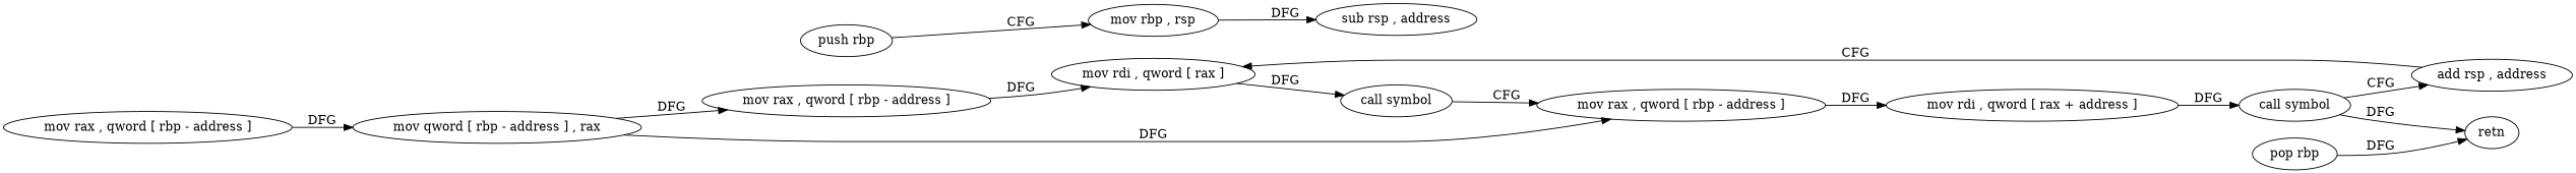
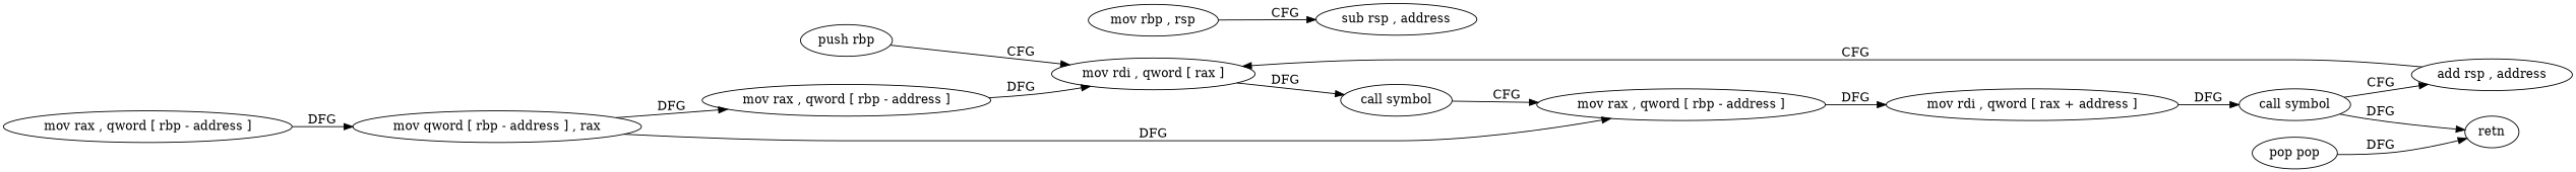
  digraph {
    rankdir=LR
    n1 [label="push rbp"]
    n2 [label="mov rbp , rsp"]
    n3 [label="sub rsp , address"]
    n4 [label="mov rax , qword [ rbp - address ]"]
    n5 [label="mov qword [ rbp - address ] , rax"]
    n6 [label="mov rax , qword [ rbp - address ]"]
    n7 [label="mov rax , qword [ rbp - address ]"]
    n8 [label="mov rdi , qword [ rax ]"]
    n9 [label="mov rdi , qword [ rax + address ]"]
    n10 [label="call symbol"]
    n11 [label="call symbol"]
    n12 [label="add rsp , address"]
    n13 [label=retn]
-   n14 [label="pop rbp"]
-   n1 -> n2 [label=CFG]
-   n2 -> n3 [label=DFG]
+   n14 [label="pop pop"]
+   n1 -> n8 [label=CFG]
+   n2 -> n3 [label=CFG]
    n4 -> n5 [label=DFG]
    n5 -> n6 [label=DFG]
    n5 -> n7 [label=DFG]
    n6 -> n8 [label=DFG]
    n7 -> n9 [label=DFG]
    n8 -> n10 [label=DFG]
    n9 -> n11 [label=DFG]
    n10 -> n7 [label=CFG]
    n11 -> n12 [label=CFG]
    n11 -> n13 [label=DFG]
    n12 -> n8 [label=CFG]
    n14 -> n13 [label=DFG]
  }
